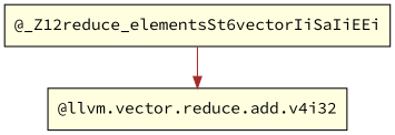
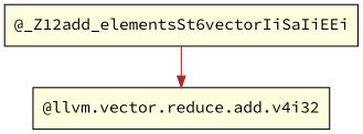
  digraph {
    fontname="Source Code Pro"
    node [shape=box style=filled fillcolor=lightyellow fontname="Source Code Pro"]
-   "@_Z12add_elementsSt6vectorIiSaIiEEi" [label="@_Z12reduce_elementsSt6vectorIiSaIiEEi"]
+   "@_Z12add_elementsSt6vectorIiSaIiEEi"
    "@llvm.vector.reduce.add.v4i32"
    "@_Z12add_elementsSt6vectorIiSaIiEEi" -> "@llvm.vector.reduce.add.v4i32" [color=brown fontname="Source Code Pro"]
  }
